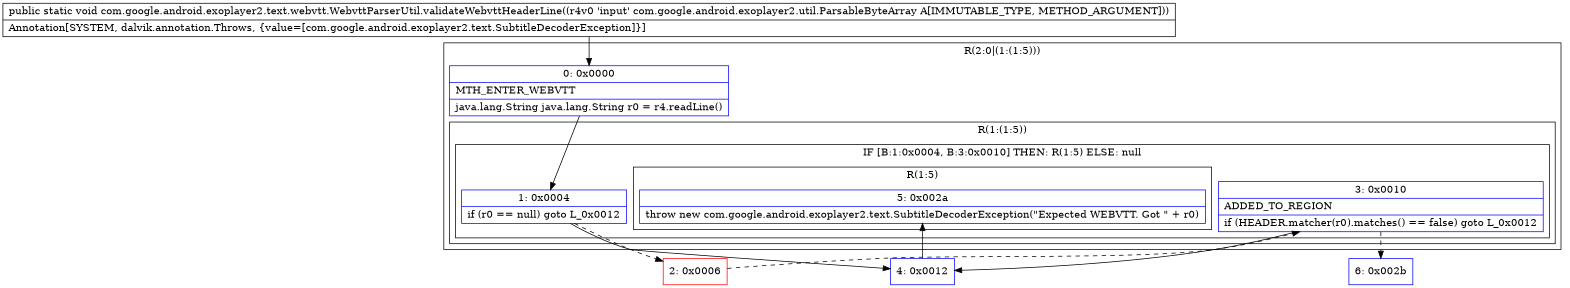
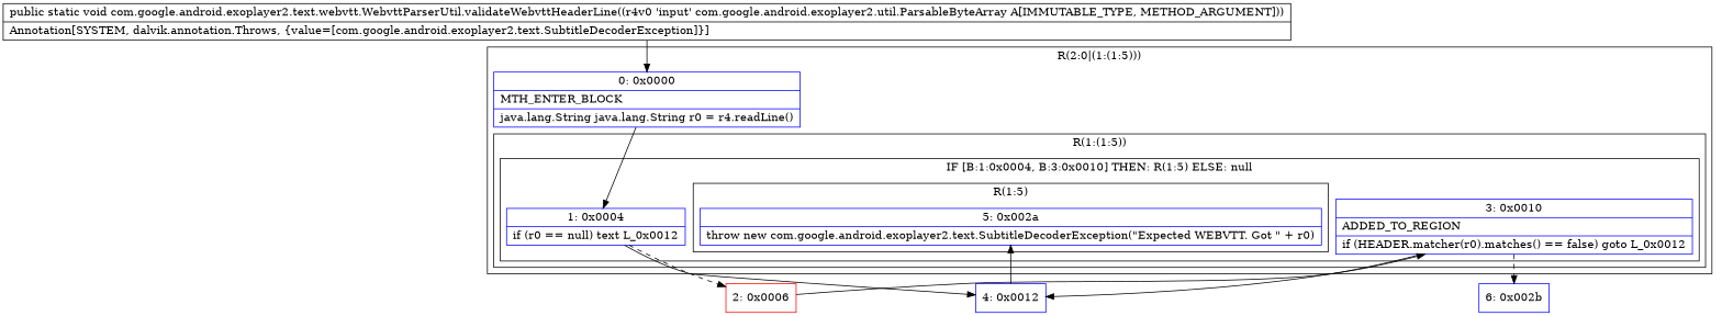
  digraph {
    node [color=blue shape=record]
    n1 [label="{5\:\ 0x002a|throw new com.google.android.exoplayer2.text.SubtitleDecoderException(\"Expected WEBVTT. Got \" + r0)\l}"]
-   n2 [label="{1\:\ 0x0004|if (r0 == null) goto L_0x0012\l}"]
+   n2 [label="{1\:\ 0x0004|if (r0 == null) text L_0x0012\l}"]
    n3 [label="{3\:\ 0x0010|ADDED_TO_REGION\l|if (HEADER.matcher(r0).matches() == false) goto L_0x0012\l}"]
-   n4 [label="{0\:\ 0x0000|MTH_ENTER_WEBVTT\l|java.lang.String java.lang.String r0 = r4.readLine()\l}"]
+   n4 [label="{0\:\ 0x0000|MTH_ENTER_BLOCK\l|java.lang.String java.lang.String r0 = r4.readLine()\l}"]
    n5 [color=red label="{2\:\ 0x0006}"]
    n6 [label="{4\:\ 0x0012}"]
    n7 [label="{6\:\ 0x002b}"]
    n8 [label="{public static void com.google.android.exoplayer2.text.webvtt.WebvttParserUtil.validateWebvttHeaderLine((r4v0 'input' com.google.android.exoplayer2.util.ParsableByteArray A[IMMUTABLE_TYPE, METHOD_ARGUMENT]))  | Annotation[SYSTEM, dalvik.annotation.Throws, \{value=[com.google.android.exoplayer2.text.SubtitleDecoderException]\}]\l}" color=""]
    subgraph cluster_1 {
      label="R(2:0|(1:(1:5)))"
      n4
      subgraph cluster_2 {
        label="R(1:(1:5))"
        subgraph cluster_3 {
          label="IF [B:1:0x0004, B:3:0x0010] THEN: R(1:5) ELSE: null"
          n2
          n3
          subgraph cluster_4 {
            label="R(1:5)"
            n1
          }
        }
      }
    }
    n2 -> n5 [style=dashed]
    n2 -> n6
    n3 -> n6
    n3 -> n7 [style=dashed]
    n4 -> n2
-   n5 -> n3 [style=dashed]
+   n5 -> n3
    n6 -> n1
    n8 -> n4
  }
